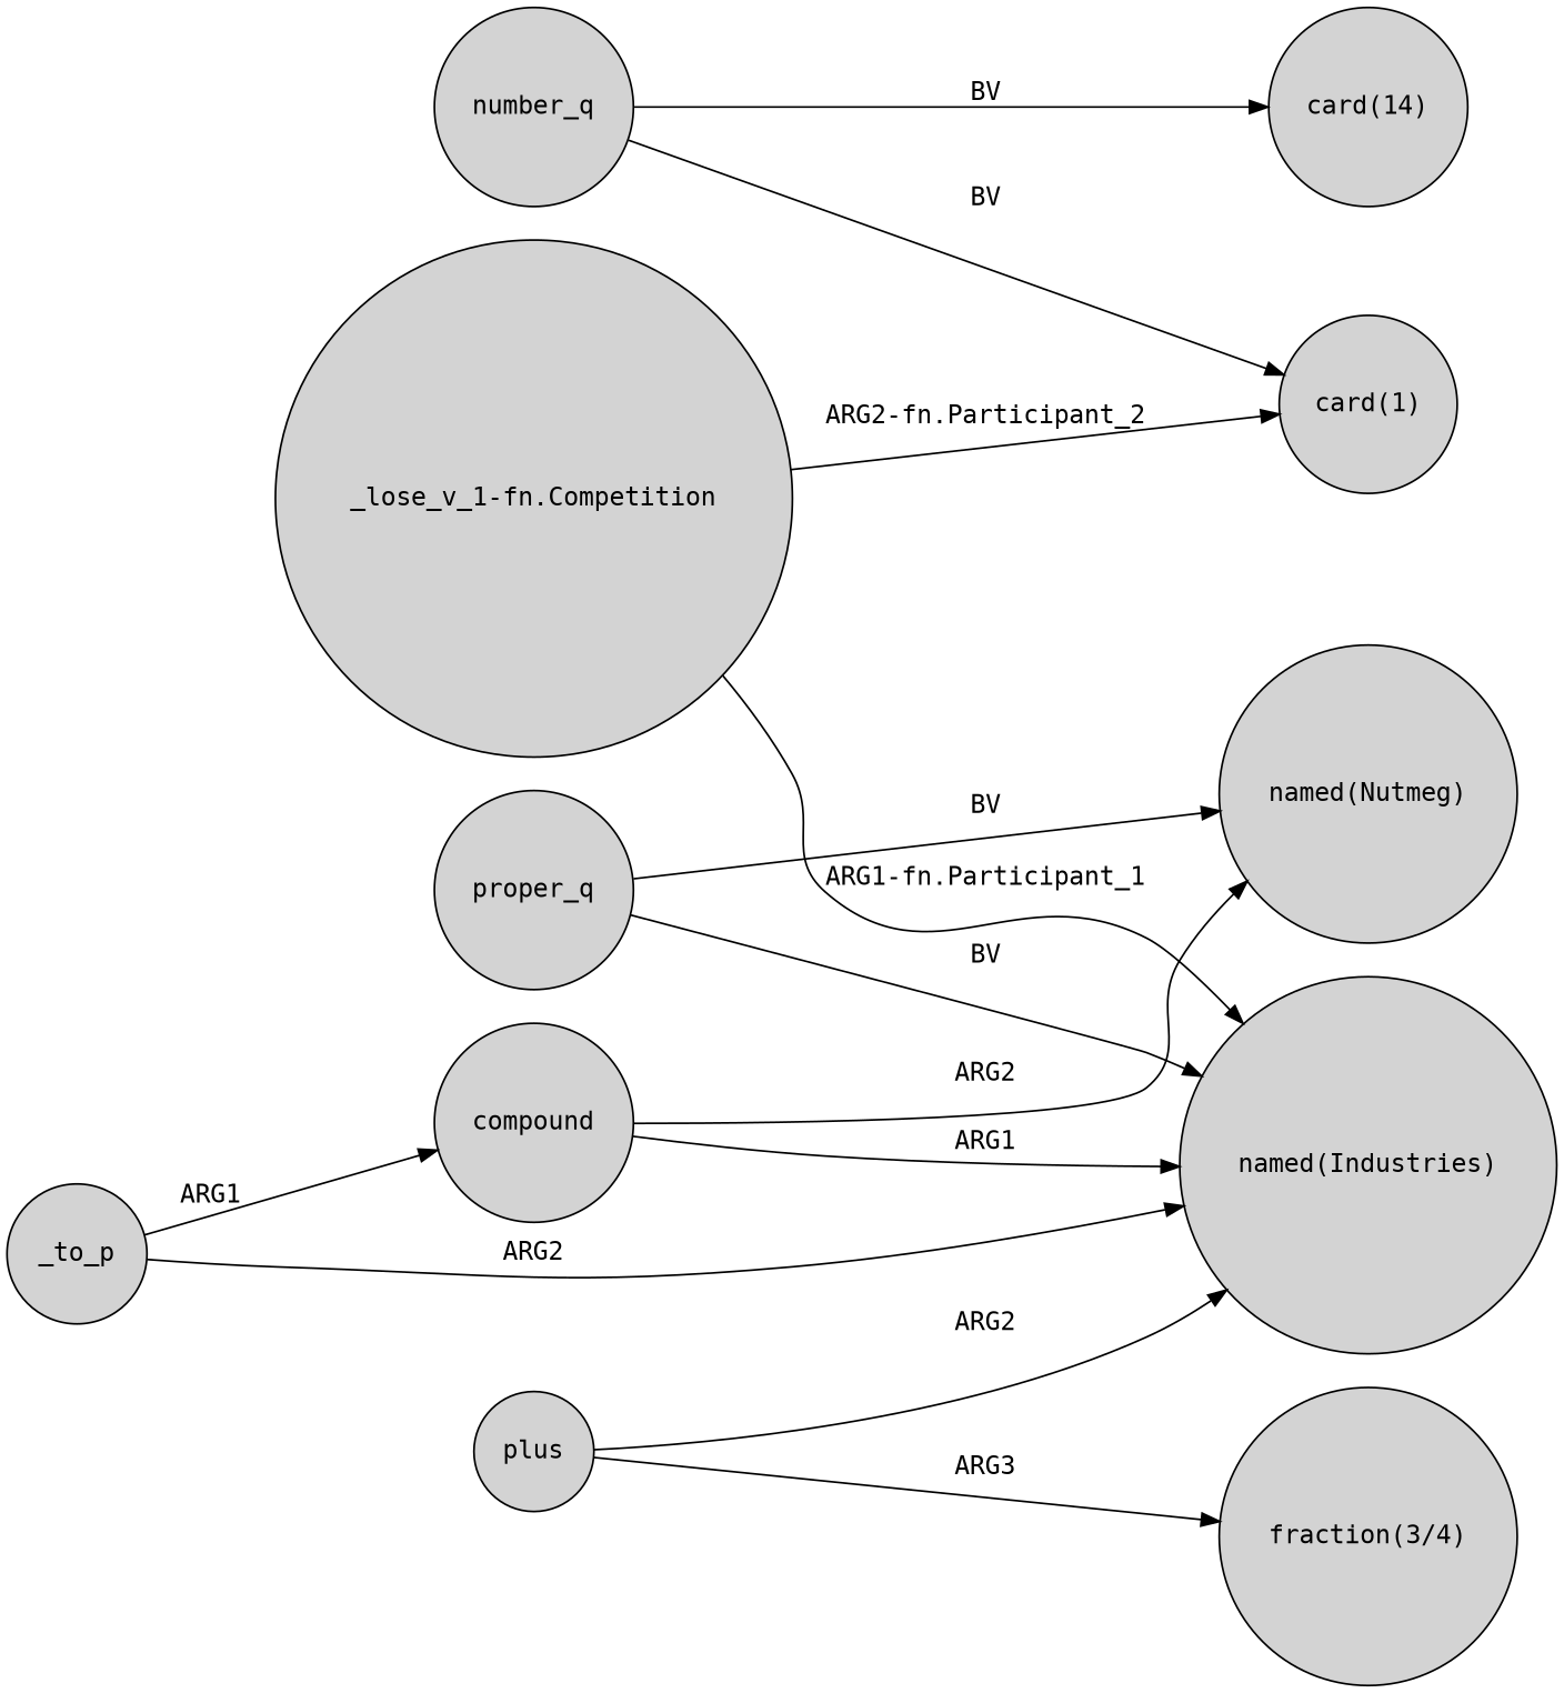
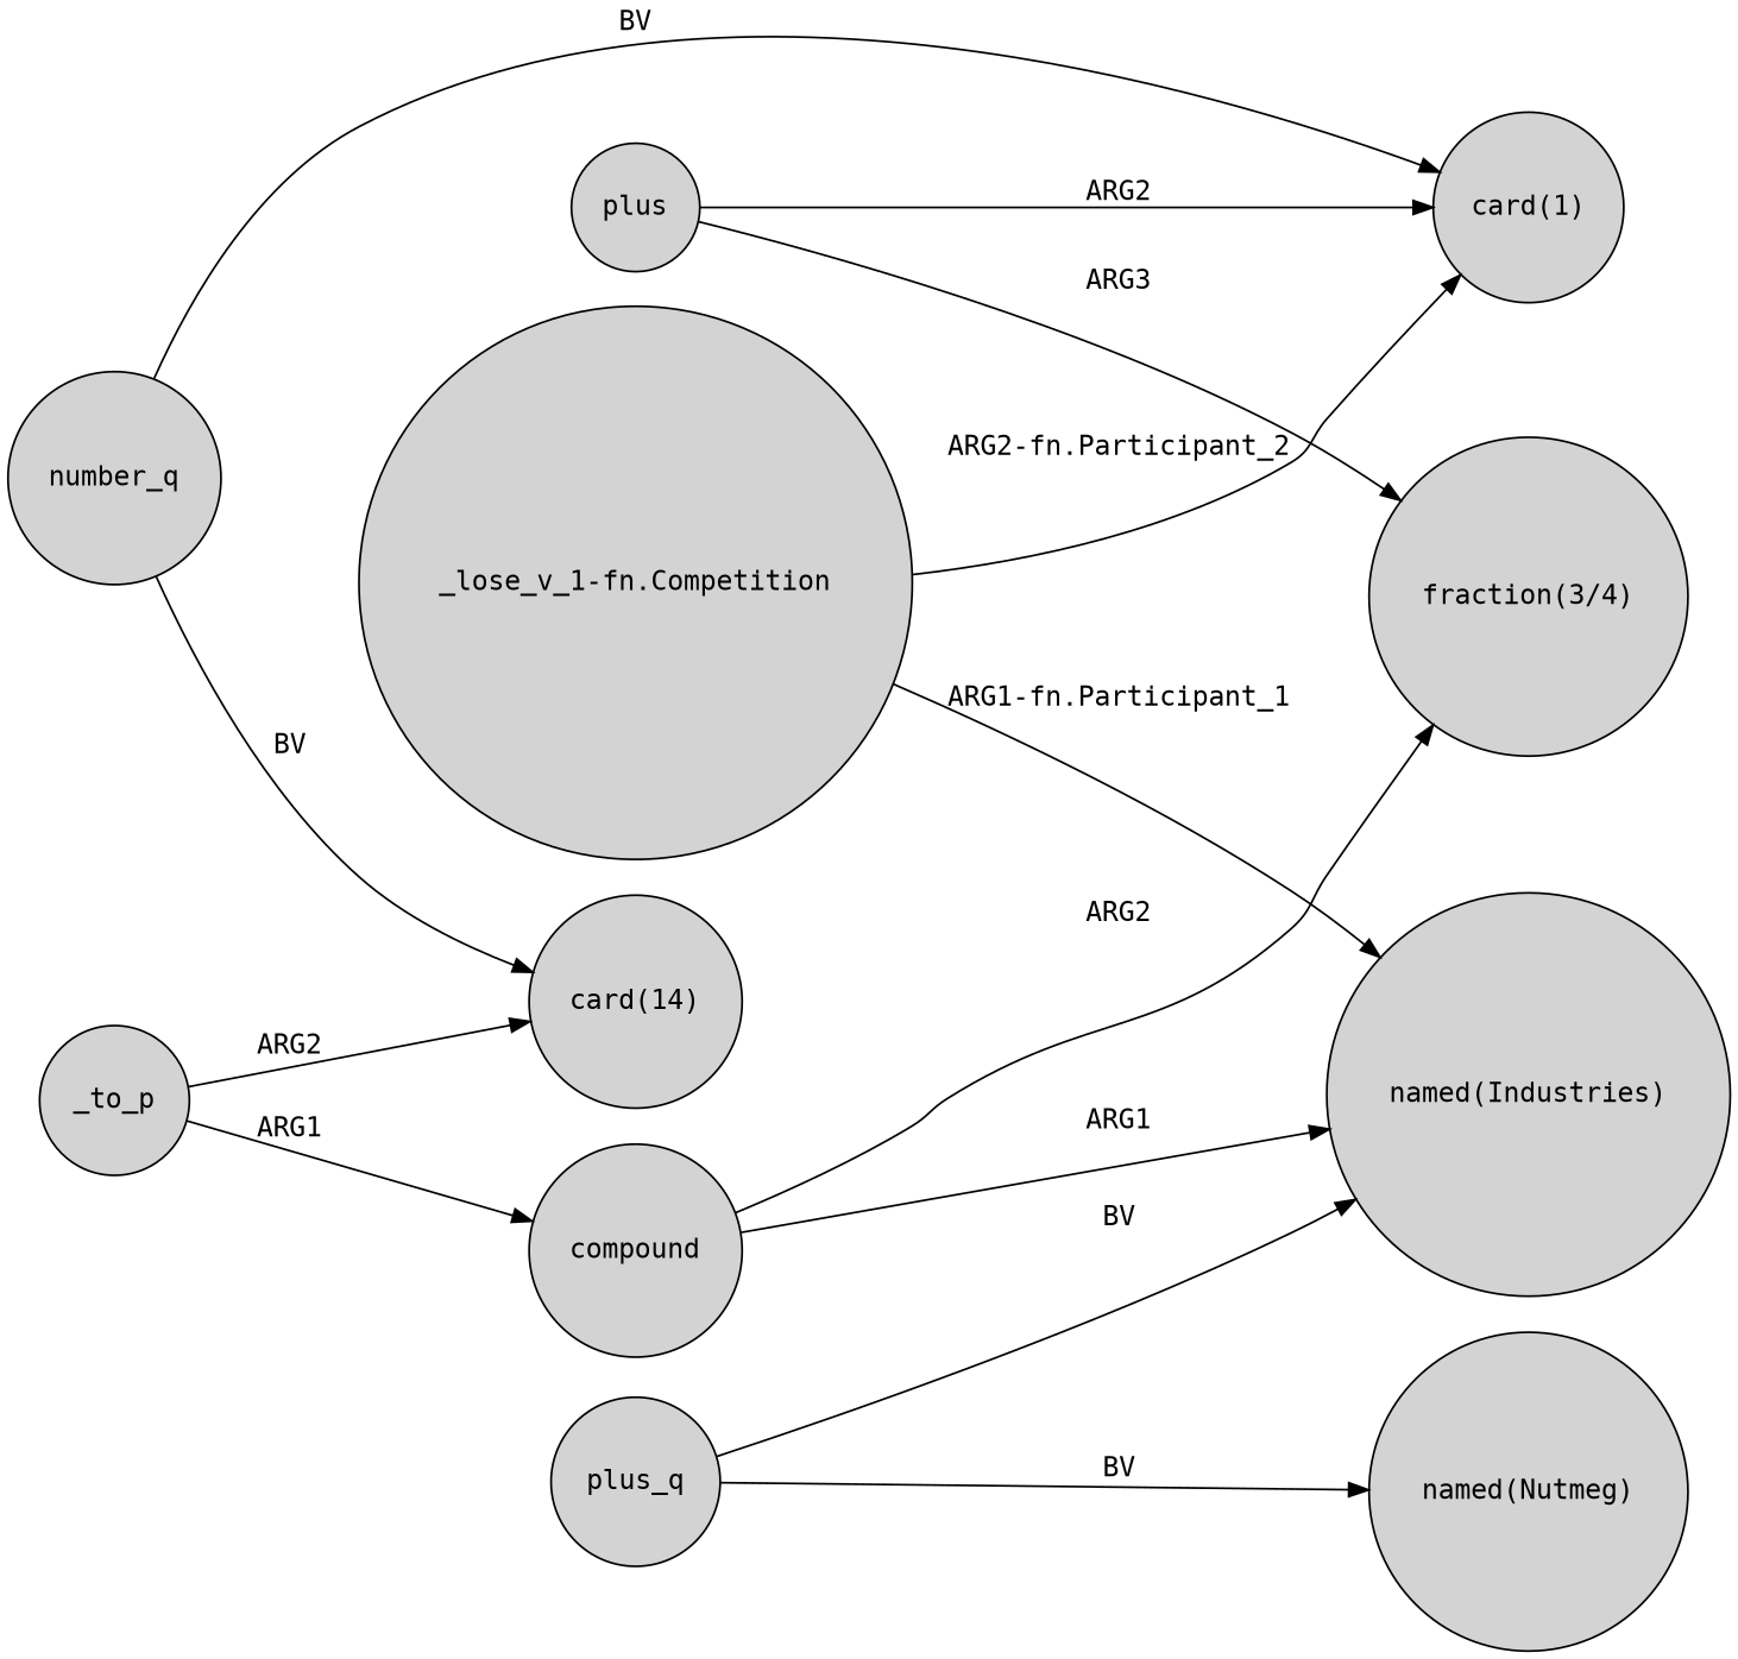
  digraph {
    fontname="DejaVu Sans Mono"
    rankdir=LR
    node [fontname="DejaVu Sans Mono" shape=circle style=filled]
    edge [fontname="DejaVu Sans Mono"]
    "_lose_v_1-fn.Competition"
    "card(1)"
    "named(Industries)"
-   proper_q
+   proper_q [label=plus_q]
    "named(Nutmeg)"
    compound
    plus
    "fraction(3/4)"
    number_q
    "card(14)"
    _to_p
    "_lose_v_1-fn.Competition" -> "card(1)" [label="ARG2-fn.Participant_2"]
    "_lose_v_1-fn.Competition" -> "named(Industries)" [label="ARG1-fn.Participant_1"]
    proper_q -> "named(Industries)" [label=BV]
    proper_q -> "named(Nutmeg)" [label=BV]
    compound -> "named(Industries)" [label=ARG1]
-   compound -> "named(Nutmeg)" [label=ARG2]
-   plus -> "named(Industries)" [label=ARG2]
+   compound -> "fraction(3/4)" [label=ARG2]
+   plus -> "card(1)" [label=ARG2]
    plus -> "fraction(3/4)" [label=ARG3]
    number_q -> "card(1)" [label=BV]
    number_q -> "card(14)" [label=BV]
    _to_p -> compound [label=ARG1]
-   _to_p -> "named(Industries)" [label=ARG2]
+   _to_p -> "card(14)" [label=ARG2]
  }
